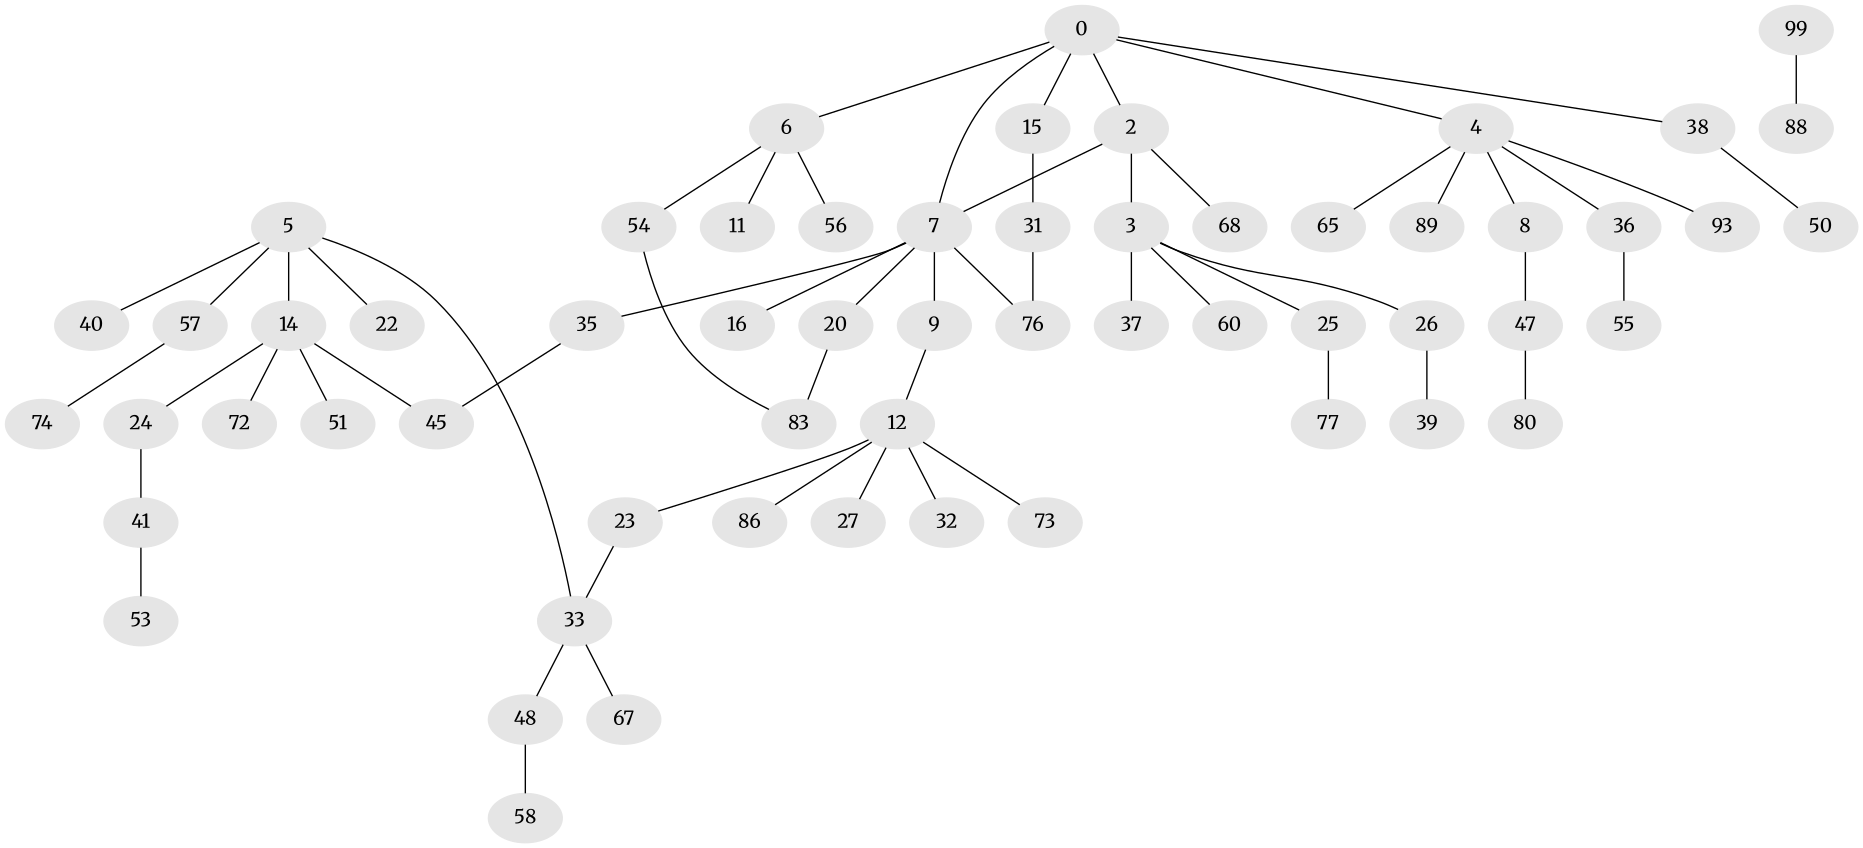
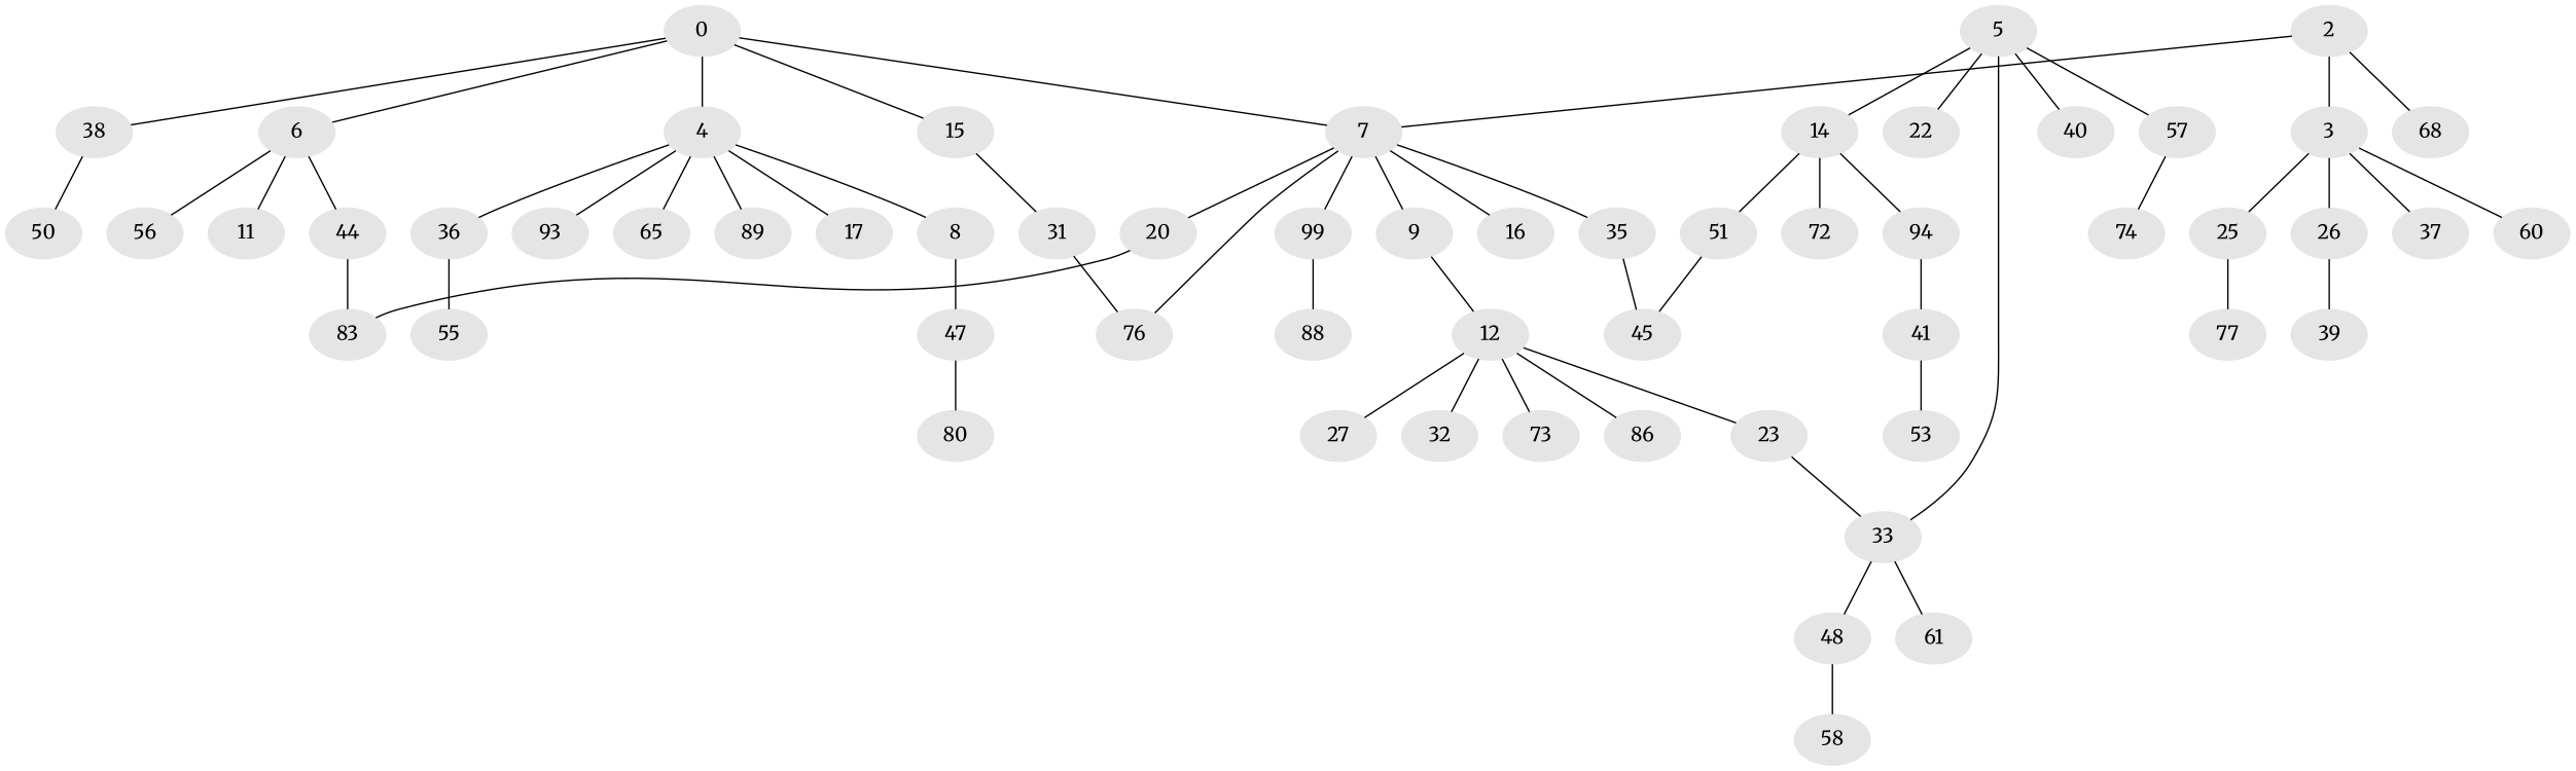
  graph {
    fontname=Merriweather
    node [color=gray90 fontname=Merriweather style=filled]
    edge [fontname=Merriweather]
    n1 [label=0 super="+84"]
    2 [super="+54"]
    4 [super="+30"]
    6 [super="+28"]
    7 [super="+18"]
    15
    38 [super="+63"]
    3 [super="+21"]
    68
    8 [super="+42"]
+   17
    36 [super="+75"]
    n13 [label=93]
    65
    89
    11
-   44 [super="+69" label=54]
+   44 [super="+69"]
    56
    9
    16
    n21 [label=99 super="+34"]
    20 [super="+46"]
    35 [super="+66"]
    76 [super="+81"]
    31 [super="+49"]
    50
    25 [super="+67"]
    26 [super="+58"]
    37
    60
    5 [super="+10"]
    14 [super="+71"]
    22 [super="+70"]
    33 [super="+59"]
    40
    57
    77 [super="+79"]
    39
    47 [super="+64"]
    55
-   24
+   24 [label=94]
    45 [super="+52"]
    51
    72
    48
-   61 [label=67]
+   61
    74
    83
    12 [super="+13"]
    88
    80
    23 [super="+29"]
    27
    32
    73
    86 [super="+87"]
    41 [super="+85"]
    53
    n59 [label=58 super="+82"]
-   n1 -- 2
    n1 -- 4
    n1 -- 6
    n1 -- 7
    n1 -- 15
    n1 -- 38
    2 -- 7
    2 -- 3
    2 -- 68
    4 -- 8
+   4 -- 17
    4 -- 36
    4 -- n13
    4 -- 65
    4 -- 89
    6 -- 11
    6 -- 44
    6 -- 56
    7 -- 9
    7 -- 16
+   7 -- n21
    7 -- 20
    7 -- 35
    7 -- 76
    15 -- 31
    38 -- 50
    3 -- 25
    3 -- 26
    3 -- 37
    3 -- 60
    8 -- 47
    36 -- 55
    44 -- 83
    9 -- 12
    n21 -- 88
    20 -- 83
    35 -- 45
    31 -- 76
    25 -- 77
    26 -- 39
    5 -- 14
    5 -- 22
    5 -- 33
    5 -- 40
    5 -- 57
    14 -- 24
-   14 -- 45
+   51 -- 45
    14 -- 51
    14 -- 72
    33 -- 48
    33 -- 61
    57 -- 74
    47 -- 80
    24 -- 41
    48 -- n59
    12 -- 23
    12 -- 27
    12 -- 32
    12 -- 73
    12 -- 86
    23 -- 33
    41 -- 53
  }
